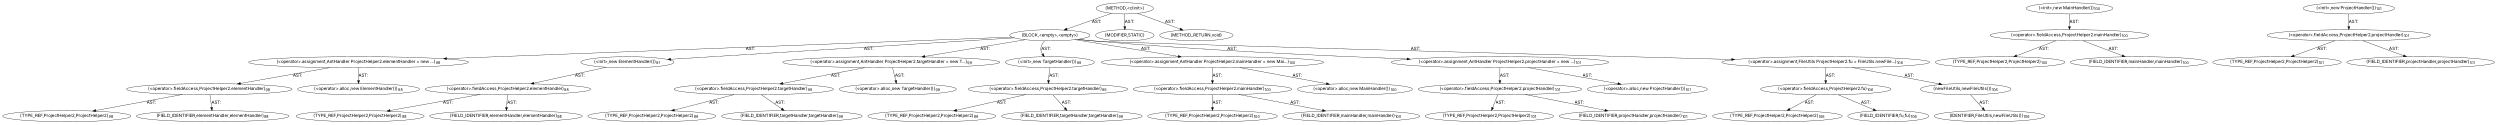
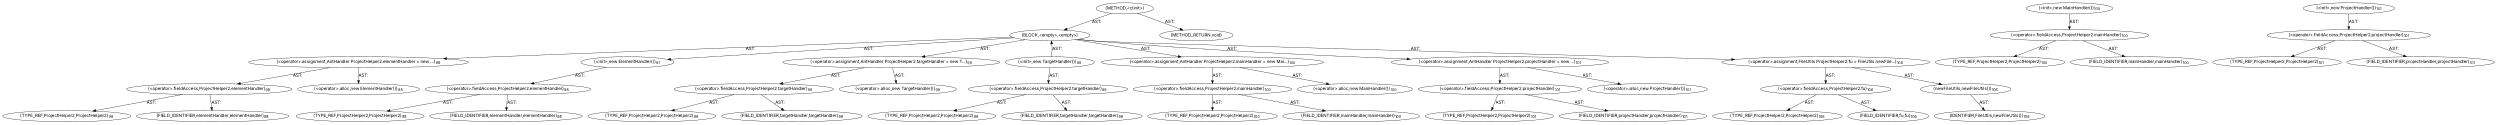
  digraph {
    fontname=Inter
    node [fontname=Inter]
    edge [fontname=Inter]
    n1 [label=<(METHOD,&lt;clinit&gt;)>]
    n2 [label=<(BLOCK,&lt;empty&gt;,&lt;empty&gt;)>]
-   n3 [label=<(MODIFIER,STATIC)>]
    n4 [label=<(METHOD_RETURN,void)>]
    n5 [label=<(&lt;operator&gt;.assignment,AntHandler ProjectHelper2.elementHandler = new ...)<SUB>98</SUB>>]
    n6 [label=<(&lt;init&gt;,new ElementHandler())<SUB>95</SUB>>]
    n7 [label=<(&lt;operator&gt;.assignment,AntHandler ProjectHelper2.targetHandler = new T...)<SUB>99</SUB>>]
    n8 [label=<(&lt;init&gt;,new TargetHandler())<SUB>99</SUB>>]
    n9 [label=<(&lt;operator&gt;.assignment,AntHandler ProjectHelper2.mainHandler = new Mai...)<SUB>100</SUB>>]
    n10 [label=<(&lt;operator&gt;.assignment,AntHandler ProjectHelper2.projectHandler = new ...)<SUB>101</SUB>>]
    n11 [label=<(&lt;operator&gt;.assignment,FileUtils ProjectHelper2.fu = FileUtils.newFile...)<SUB>106</SUB>>]
    n12 [label=<(&lt;operator&gt;.fieldAccess,ProjectHelper2.elementHandler)<SUB>98</SUB>>]
    n13 [label=<(&lt;operator&gt;.alloc,new ElementHandler())<SUB>98</SUB>>]
    n14 [label=<(&lt;operator&gt;.fieldAccess,ProjectHelper2.elementHandler)<SUB>98</SUB>>]
    n15 [label=<(&lt;operator&gt;.fieldAccess,ProjectHelper2.targetHandler)<SUB>99</SUB>>]
    n16 [label=<(&lt;operator&gt;.alloc,new TargetHandler())<SUB>99</SUB>>]
    n17 [label=<(&lt;operator&gt;.fieldAccess,ProjectHelper2.targetHandler)<SUB>99</SUB>>]
    n18 [label=<(&lt;operator&gt;.fieldAccess,ProjectHelper2.mainHandler)<SUB>100</SUB>>]
    n19 [label=<(&lt;operator&gt;.alloc,new MainHandler())<SUB>100</SUB>>]
    n20 [label=<(&lt;init&gt;,new MainHandler())<SUB>100</SUB>>]
    n21 [label=<(&lt;operator&gt;.fieldAccess,ProjectHelper2.mainHandler)<SUB>100</SUB>>]
    n22 [label=<(&lt;operator&gt;.fieldAccess,ProjectHelper2.projectHandler)<SUB>101</SUB>>]
    n23 [label=<(&lt;operator&gt;.alloc,new ProjectHandler())<SUB>101</SUB>>]
    n24 [label=<(&lt;init&gt;,new ProjectHandler())<SUB>101</SUB>>]
    n25 [label=<(&lt;operator&gt;.fieldAccess,ProjectHelper2.projectHandler)<SUB>101</SUB>>]
    n26 [label=<(&lt;operator&gt;.fieldAccess,ProjectHelper2.fu)<SUB>106</SUB>>]
    n27 [label=<(newFileUtils,newFileUtils())<SUB>106</SUB>>]
    n28 [label=<(TYPE_REF,ProjectHelper2,ProjectHelper2)<SUB>98</SUB>>]
    n29 [label=<(FIELD_IDENTIFIER,elementHandler,elementHandler)<SUB>98</SUB>>]
    n30 [label=<(TYPE_REF,ProjectHelper2,ProjectHelper2)<SUB>98</SUB>>]
    n31 [label=<(FIELD_IDENTIFIER,elementHandler,elementHandler)<SUB>98</SUB>>]
    n32 [label=<(TYPE_REF,ProjectHelper2,ProjectHelper2)<SUB>99</SUB>>]
    n33 [label=<(FIELD_IDENTIFIER,targetHandler,targetHandler)<SUB>99</SUB>>]
    n34 [label=<(TYPE_REF,ProjectHelper2,ProjectHelper2)<SUB>99</SUB>>]
    n35 [label=<(FIELD_IDENTIFIER,targetHandler,targetHandler)<SUB>99</SUB>>]
    n36 [label=<(TYPE_REF,ProjectHelper2,ProjectHelper2)<SUB>100</SUB>>]
    n37 [label=<(FIELD_IDENTIFIER,mainHandler,mainHandler)<SUB>100</SUB>>]
    n38 [label=<(TYPE_REF,ProjectHelper2,ProjectHelper2)<SUB>100</SUB>>]
    n39 [label=<(FIELD_IDENTIFIER,mainHandler,mainHandler)<SUB>100</SUB>>]
    n40 [label=<(TYPE_REF,ProjectHelper2,ProjectHelper2)<SUB>101</SUB>>]
    n41 [label=<(FIELD_IDENTIFIER,projectHandler,projectHandler)<SUB>101</SUB>>]
    n42 [label=<(TYPE_REF,ProjectHelper2,ProjectHelper2)<SUB>101</SUB>>]
    n43 [label=<(FIELD_IDENTIFIER,projectHandler,projectHandler)<SUB>101</SUB>>]
    n44 [label=<(TYPE_REF,ProjectHelper2,ProjectHelper2)<SUB>106</SUB>>]
    n45 [label=<(FIELD_IDENTIFIER,fu,fu)<SUB>106</SUB>>]
    n46 [label=<(IDENTIFIER,FileUtils,newFileUtils())<SUB>106</SUB>>]
    n1 -> n2 [label="AST: "]
-   n1 -> n3 [label="AST: "]
    n1 -> n4 [label="AST: "]
    n2 -> n5 [label="AST: "]
    n2 -> n6 [label="AST: "]
    n2 -> n7 [label="AST: "]
-   n2 -> n8 [label="AST: "]
+   n8 -> n2 [label="AST: "]
    n2 -> n9 [label="AST: "]
    n2 -> n10 [label="AST: "]
    n2 -> n11 [label="AST: "]
    n5 -> n12 [label="AST: "]
    n5 -> n13 [label="AST: "]
    n6 -> n14 [label="AST: "]
    n7 -> n15 [label="AST: "]
    n7 -> n16 [label="AST: "]
    n8 -> n17 [label="AST: "]
    n9 -> n18 [label="AST: "]
    n9 -> n19 [label="AST: "]
    n10 -> n22 [label="AST: "]
    n10 -> n23 [label="AST: "]
    n11 -> n26 [label="AST: "]
    n11 -> n27 [label="AST: "]
    n12 -> n28 [label="AST: "]
    n12 -> n29 [label="AST: "]
    n14 -> n30 [label="AST: "]
    n14 -> n31 [label="AST: "]
    n15 -> n32 [label="AST: "]
    n15 -> n33 [label="AST: "]
    n17 -> n34 [label="AST: "]
    n17 -> n35 [label="AST: "]
    n18 -> n36 [label="AST: "]
    n18 -> n37 [label="AST: "]
    n20 -> n21 [label="AST: "]
    n21 -> n38 [label="AST: "]
    n21 -> n39 [label="AST: "]
    n22 -> n40 [label="AST: "]
    n22 -> n41 [label="AST: "]
    n24 -> n25 [label="AST: "]
    n25 -> n42 [label="AST: "]
    n25 -> n43 [label="AST: "]
    n26 -> n44 [label="AST: "]
    n26 -> n45 [label="AST: "]
    n27 -> n46 [label="AST: "]
  }
